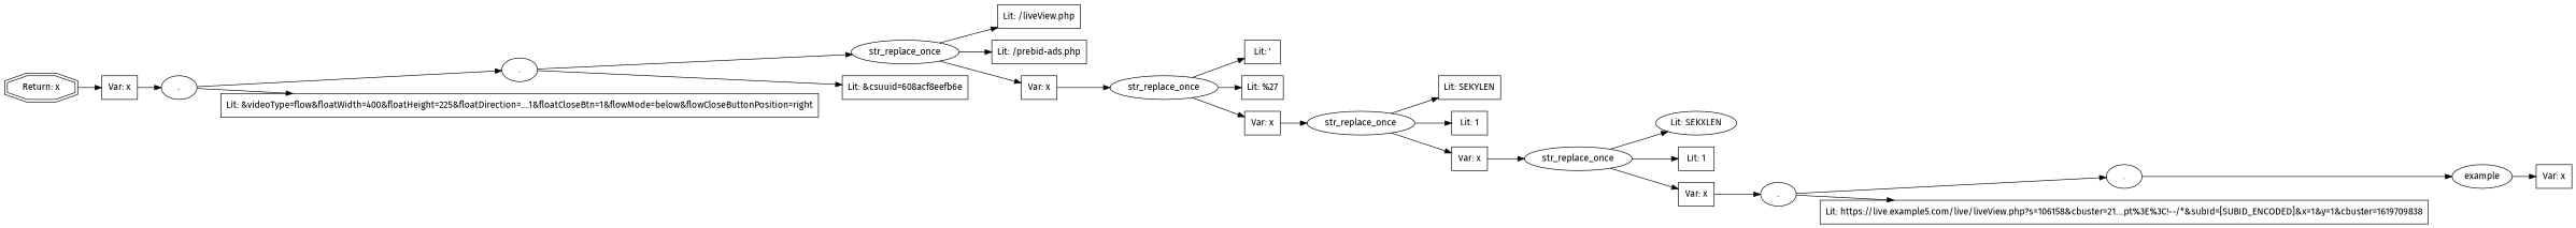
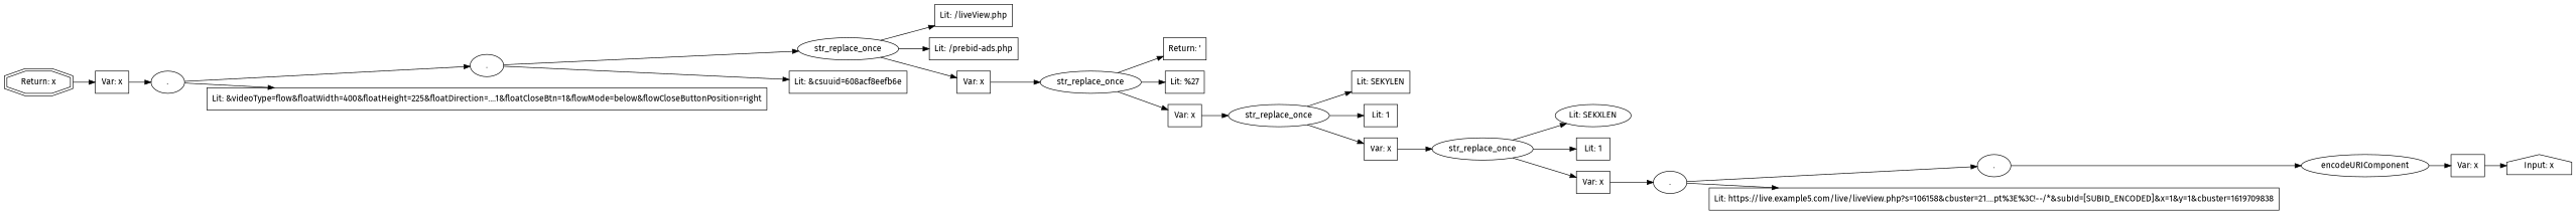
  digraph {
    fontname="Fira Sans"
    rankdir=LR
    node [fontname="Fira Sans" shape=box]
    edge [fontname="Fira Sans"]
-   n2 [label=example shape=ellipse]
+   n1 [label="Input: x" shape=house]
+   n2 [label=encodeURIComponent shape=ellipse]
    n3 [label="Var: x"]
    n4 [label="." shape=ellipse]
    n5 [label="." shape=ellipse]
    n6 [label="Lit: https://live.example5.com/live/liveView.php?s=106158&cbuster=21....pt%3E%3C!--/*&subId=[SUBID_ENCODED]&x=1&y=1&cbuster=1619709838"]
    n7 [label=str_replace_once shape=ellipse]
    n8 [label="Lit: SEKXLEN" shape=ellipse]
    n9 [label="Lit: 1"]
    n10 [label="Var: x"]
    n11 [label=str_replace_once shape=ellipse]
    n12 [label="Lit: SEKYLEN"]
    n13 [label="Lit: 1"]
    n14 [label="Var: x"]
    n15 [label=str_replace_once shape=ellipse]
-   n16 [label="Lit: '"]
+   n16 [label="Return: '"]
    n17 [label="Lit: %27"]
    n18 [label="Var: x"]
    n19 [label=str_replace_once shape=ellipse]
    n20 [label="Lit: /liveView.php"]
    n21 [label="Lit: /prebid-ads.php"]
    n22 [label="Var: x"]
    n23 [label="." shape=ellipse]
    n24 [label="Lit: &csuuid=608acf8eefb6e"]
    n25 [label="." shape=ellipse]
    n26 [label="Lit: &videoType=flow&floatWidth=400&floatHeight=225&floatDirection=....1&floatCloseBtn=1&flowMode=below&flowCloseButtonPosition=right"]
    n27 [label="Var: x"]
    n28 [label="Return: x" shape=doubleoctagon]
    n2 -> n3
+   n3 -> n1
    n4 -> n2
    n5 -> n4
    n5 -> n6
    n7 -> n8
    n7 -> n9
    n7 -> n10
    n10 -> n5
    n11 -> n12
    n11 -> n13
    n11 -> n14
    n14 -> n7
    n15 -> n16
    n15 -> n17
    n15 -> n18
    n18 -> n11
    n19 -> n20
    n19 -> n21
    n19 -> n22
    n22 -> n15
    n23 -> n19
    n23 -> n24
    n25 -> n23
    n25 -> n26
    n27 -> n25
    n28 -> n27
  }
